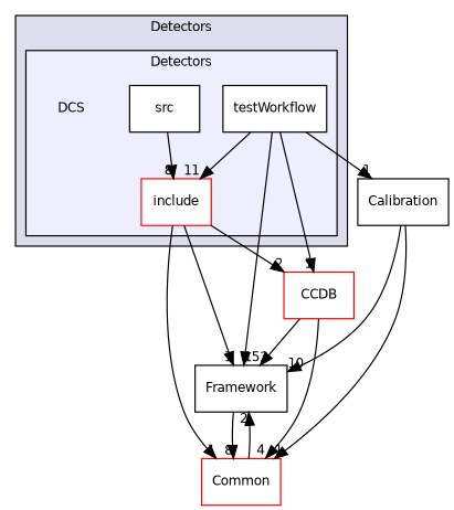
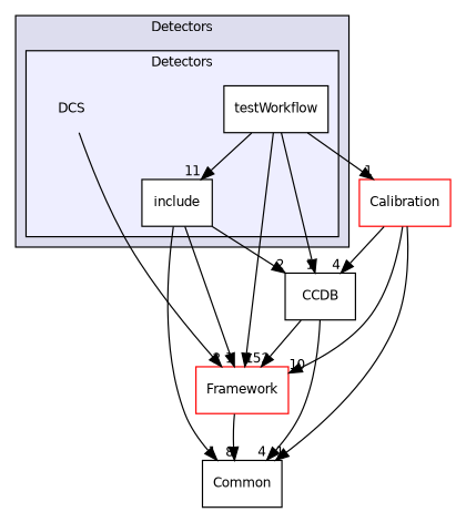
  digraph {
    compound=true
    node [fontname=Helvetica fontsize=10 shape=box color=red]
    edge [headlabel=1 labeldistance=1.5 labelfontname=Helvetica labelfontsize=10]
    n1 [label=DCS shape=plaintext color=""]
-   n2 [fillcolor=white label=include style=filled]
-   n3 [color=black fillcolor=white label=src style=filled]
+   n2 [color=black fillcolor=white label=include style=filled]
    n4 [color=black fillcolor=white label=testWorkflow style=filled]
-   n5 [label=Common]
-   n6 [label=CCDB]
-   n7 [color=black label=Framework]
-   n8 [color=black label=Calibration]
+   n5 [color=black label=Common]
+   n6 [color=black label=CCDB]
+   n7 [label=Framework]
+   n8 [label=Calibration]
    subgraph cluster_1 {
      bgcolor="#ddddee"
      fontname=Helvetica
      fontsize=10
      label=Detectors
      pencolor=black
      subgraph cluster_2 {
        bgcolor="#eeeeff"
        fontname=Helvetica
        fontsize=10
        pencolor=black
        n1
        n2
-       n3
        n4
      }
    }
    n2 -> n5
    n2 -> n6 [headlabel=2]
    n2 -> n7
-   n3 -> n2 [headlabel=8]
    n4 -> n2 [headlabel=11]
    n4 -> n6
    n4 -> n7 [headlabel=15]
    n4 -> n8
-   n5 -> n7 [headlabel=2]
+   n1 -> n7 [headlabel=2]
    n6 -> n5 [headlabel=4]
    n6 -> n7 [headlabel=2]
    n7 -> n5 [headlabel=8]
    n8 -> n5
+   n8 -> n6 [headlabel=4]
    n8 -> n7 [headlabel=10]
  }
